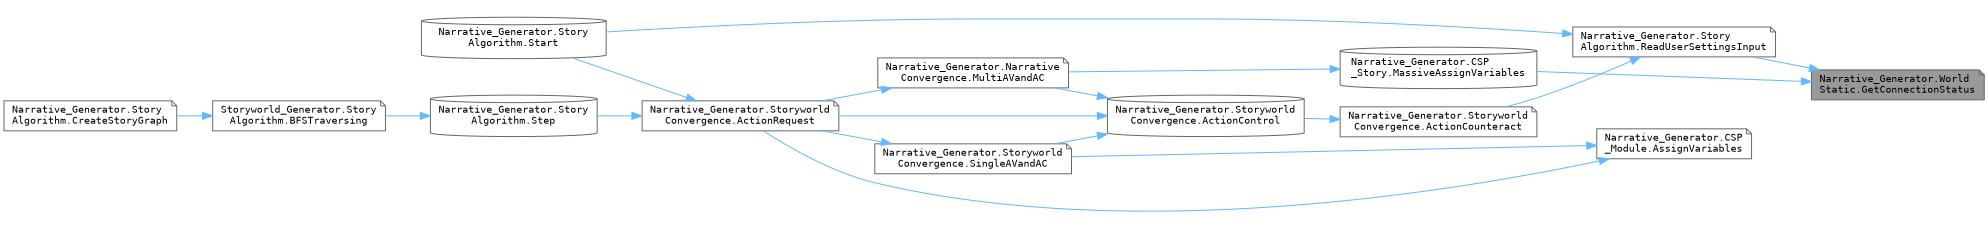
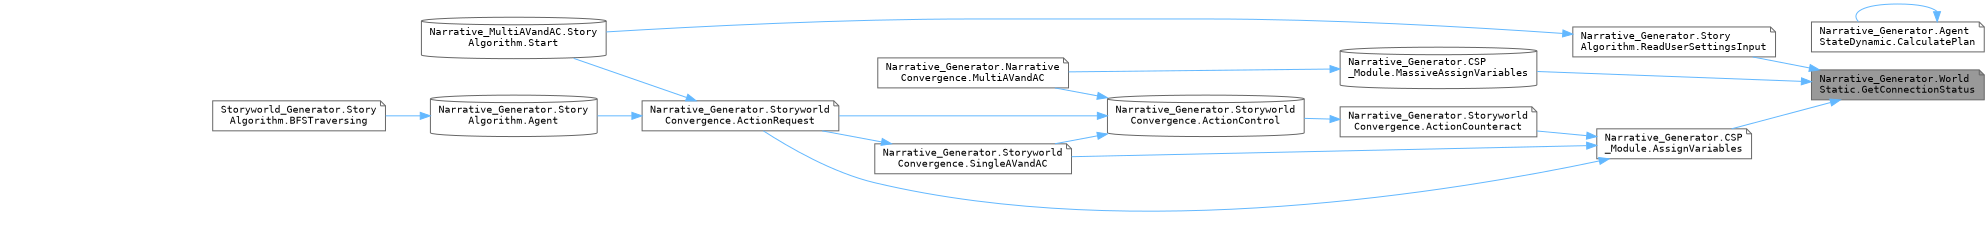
  digraph {
    fontname="DejaVu Sans Mono"
    rankdir=RL
    node [color=grey40 fillcolor=white fontname="DejaVu Sans Mono" fontsize=10 shape=note style=filled]
    edge [color=steelblue1 dir=back fontname="DejaVu Sans Mono" fontsize=10 labelfontname=Helvetica labelfontsize=10 style=solid]
    n1 [color=gray40 fillcolor=grey60 fontcolor=black height=0.2 label="Narrative_Generator.World\lStatic.GetConnectionStatus" width=0.4]
    n2 [height=0.2 label="Narrative_Generator.CSP\l_Module.AssignVariables" width=0.4]
-   n3 [height=0.2 label="Narrative_Generator.CSP\l_Story.MassiveAssignVariables" shape=cylinder width=0.4]
+   n3 [height=0.2 label="Narrative_Generator.CSP\l_Module.MassiveAssignVariables" shape=cylinder width=0.4]
    n4 [height=0.2 label="Narrative_Generator.Story\lAlgorithm.ReadUserSettingsInput" width=0.4]
    n5 [height=0.2 label="Narrative_Generator.Storyworld\lConvergence.ActionCounteract" width=0.4]
    n6 [height=0.2 label="Narrative_Generator.Storyworld\lConvergence.ActionRequest" width=0.4]
    n7 [height=0.2 label="Narrative_Generator.Storyworld\lConvergence.SingleAVandAC" width=0.4]
+   n8 [height=0.2 label="Narrative_Generator.Agent\lStateDynamic.CalculatePlan" width=0.4]
    n9 [height=0.2 label="Narrative_Generator.Narrative\lConvergence.MultiAVandAC" width=0.4]
-   n10 [height=0.2 label="Narrative_Generator.Story\lAlgorithm.Start" shape=cylinder width=0.4]
+   n10 [height=0.2 label="Narrative_MultiAVandAC.Story\lAlgorithm.Start" shape=cylinder width=0.4]
    n11 [height=0.2 label="Narrative_Generator.Storyworld\lConvergence.ActionControl" shape=cylinder width=0.4]
-   n12 [height=0.2 label="Narrative_Generator.Story\lAlgorithm.Step" shape=cylinder width=0.4]
+   n12 [height=0.2 label="Narrative_Generator.Story\lAlgorithm.Agent" shape=cylinder width=0.4]
    n13 [height=0.2 label="Storyworld_Generator.Story\lAlgorithm.BFSTraversing" width=0.4]
-   n14 [height=0.2 label="Narrative_Generator.Story\lAlgorithm.CreateStoryGraph" width=0.4]
+   n1 -> n2
    n1 -> n3
    n1 -> n4
-   n4 -> n5
+   n2 -> n5
    n2 -> n6
    n2 -> n7
    n3 -> n9
    n4 -> n10
    n5 -> n11
    n6 -> n10
    n6 -> n12
    n7 -> n6
-   n9 -> n6
+   n8 -> n8
    n11 -> n6
    n11 -> n7
    n11 -> n9
    n12 -> n13
-   n13 -> n14
  }
